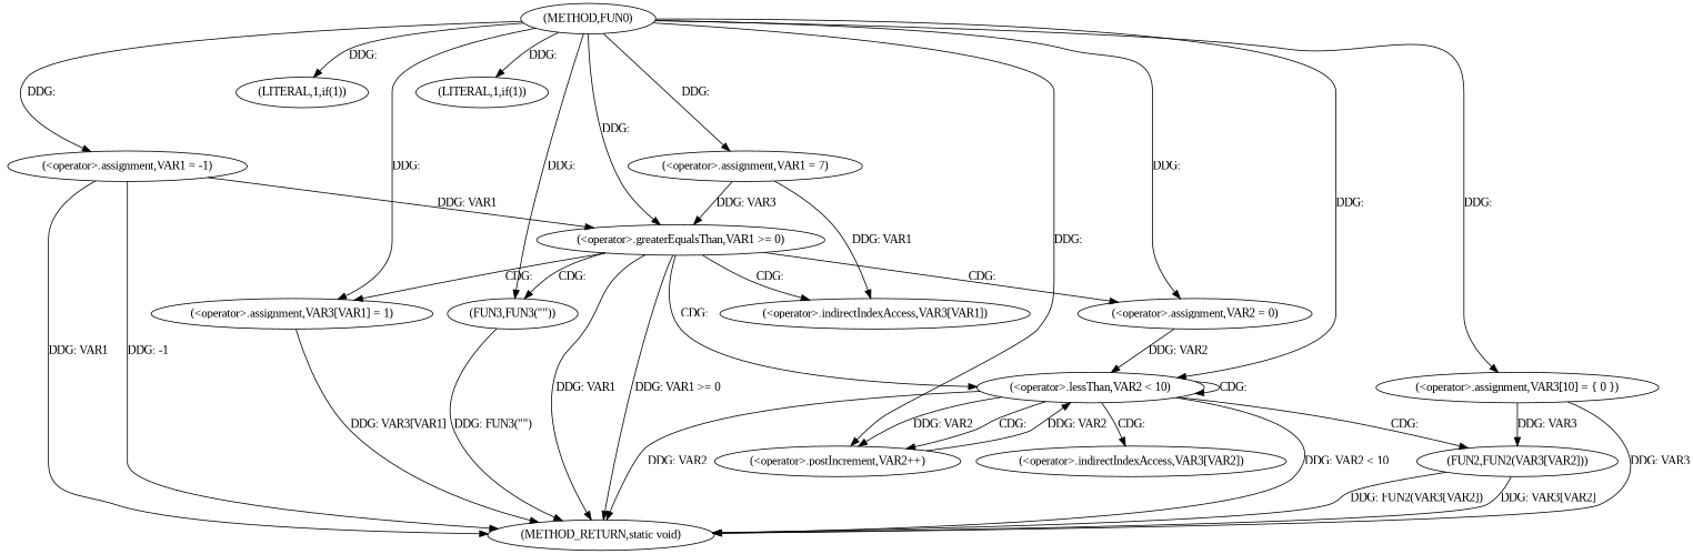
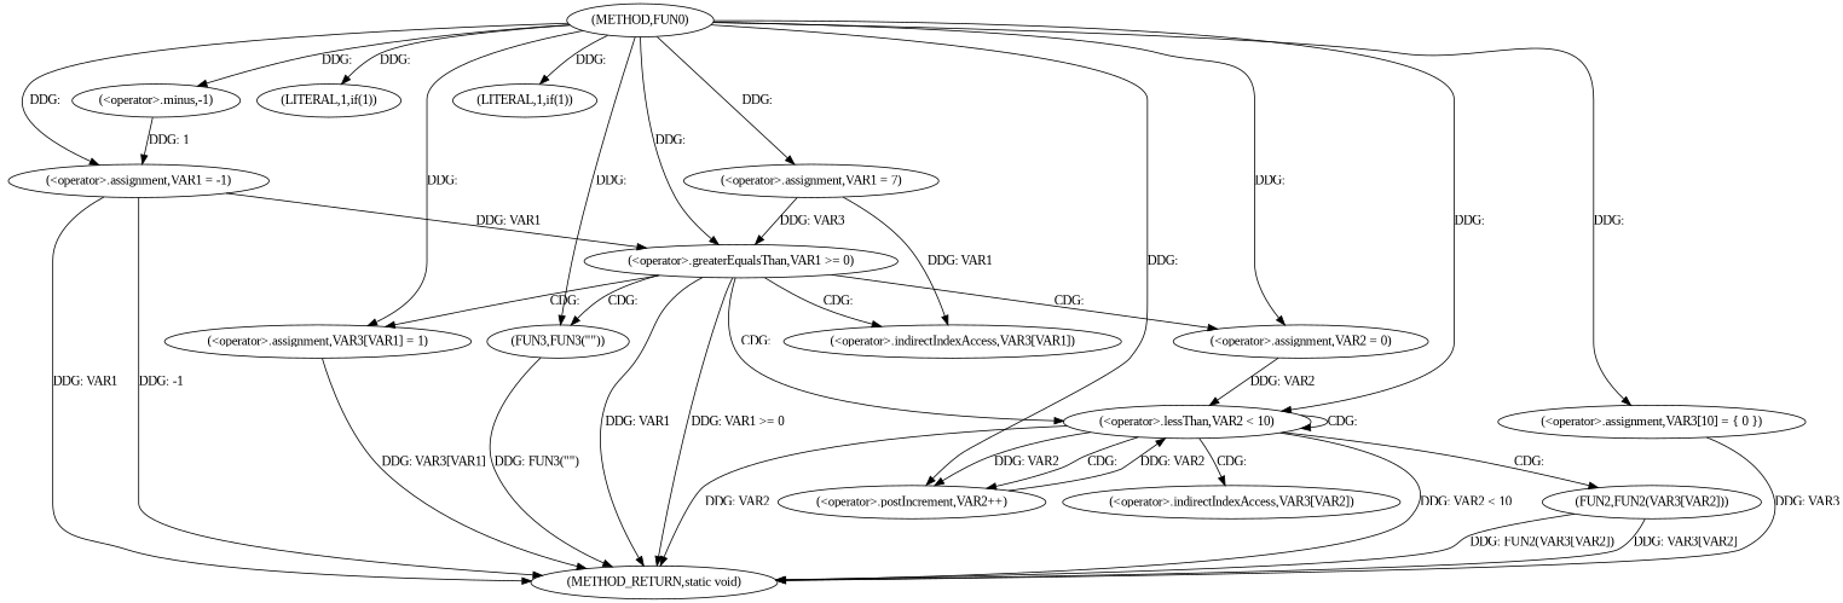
  digraph {
    fontname="Liberation Serif"
    node [fontname="Liberation Serif"]
    edge [fontname="Liberation Serif"]
    n1 [label="(METHOD,FUN0)"]
    n2 [label="(<operator>.assignment,VAR1 = -1)"]
+   n3 [label="(<operator>.minus,-1)"]
    n4 [label="(LITERAL,1,if(1))"]
    n5 [label="(<operator>.assignment,VAR1 = 7)"]
    n6 [label="(LITERAL,1,if(1))"]
    n7 [label="(<operator>.assignment,VAR3[10] = { 0 })"]
    n8 [label="(<operator>.greaterEqualsThan,VAR1 >= 0)"]
    n9 [label="(<operator>.assignment,VAR3[VAR1] = 1)"]
    n10 [label="(<operator>.assignment,VAR2 = 0)"]
    n11 [label="(<operator>.lessThan,VAR2 < 10)"]
    n12 [label="(<operator>.postIncrement,VAR2++)"]
    n13 [label="(FUN3,FUN3(\"\"))"]
    n14 [label="(METHOD_RETURN,static void)"]
    n15 [label="(<operator>.indirectIndexAccess,VAR3[VAR1])"]
    n16 [label="(FUN2,FUN2(VAR3[VAR2]))"]
    n17 [label="(<operator>.indirectIndexAccess,VAR3[VAR2])"]
    n1 -> n2 [label="DDG: "]
+   n1 -> n3 [label="DDG: "]
    n1 -> n4 [label="DDG: "]
    n1 -> n5 [label="DDG: "]
    n1 -> n6 [label="DDG: "]
    n1 -> n7 [label="DDG: "]
    n1 -> n8 [label="DDG: "]
    n1 -> n9 [label="DDG: "]
    n1 -> n10 [label="DDG: "]
    n1 -> n11 [label="DDG: "]
    n1 -> n12 [label="DDG: "]
    n1 -> n13 [label="DDG: "]
    n2 -> n8 [label="DDG: VAR1"]
    n2 -> n14 [label="DDG: VAR1"]
    n2 -> n14 [label="DDG: -1"]
+   n3 -> n2 [label="DDG: 1"]
    n5 -> n8 [label="DDG: VAR3"]
    n5 -> n15 [label="DDG: VAR1"]
    n7 -> n14 [label="DDG: VAR3"]
-   n7 -> n16 [label="DDG: VAR3"]
    n8 -> n9 [label="CDG: "]
    n8 -> n10 [label="CDG: "]
    n8 -> n11 [label="CDG: "]
    n8 -> n13 [label="CDG: "]
    n8 -> n14 [label="DDG: VAR1"]
    n8 -> n14 [label="DDG: VAR1 >= 0"]
    n8 -> n15 [label="CDG: "]
    n9 -> n14 [label="DDG: VAR3[VAR1]"]
    n10 -> n11 [label="DDG: VAR2"]
    n11 -> n11 [label="CDG: "]
    n11 -> n12 [label="DDG: VAR2"]
    n11 -> n12 [label="CDG: "]
    n11 -> n14 [label="DDG: VAR2 < 10"]
    n11 -> n14 [label="DDG: VAR2"]
    n11 -> n16 [label="CDG: "]
    n11 -> n17 [label="CDG: "]
    n12 -> n11 [label="DDG: VAR2"]
    n13 -> n14 [label="DDG: FUN3(\"\")"]
    n16 -> n14 [label="DDG: VAR3[VAR2]"]
    n16 -> n14 [label="DDG: FUN2(VAR3[VAR2])"]
  }
